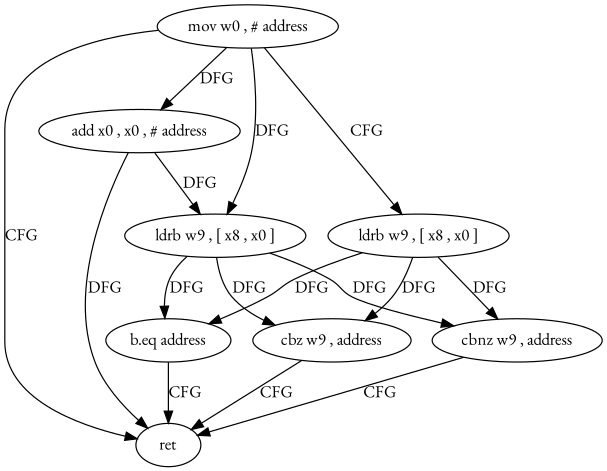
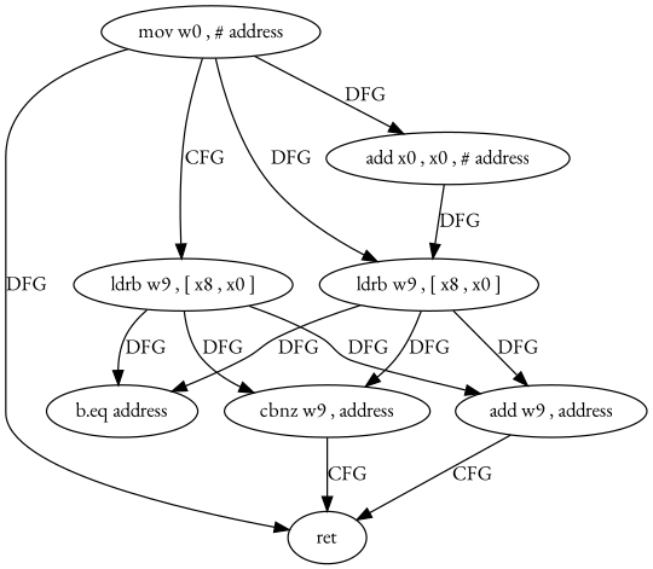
  digraph {
    fontname="EB Garamond"
    node [fontname="EB Garamond"]
    edge [fontname="EB Garamond"]
    n1 [label="mov w0 , # address"]
    n2 [label="ldrb w9 , [ x8 , x0 ]"]
    n3 [label="ldrb w9 , [ x8 , x0 ]"]
    n4 [label=ret]
    n5 [label="add x0 , x0 , # address"]
-   n6 [label="cbz w9 , address"]
+   n6 [label="add w9 , address"]
    n7 [label="b.eq address"]
    n8 [label="cbnz w9 , address"]
    n1 -> n2 [label=CFG]
    n1 -> n3 [label=DFG]
-   n1 -> n4 [label=CFG]
+   n1 -> n4 [label=DFG]
    n1 -> n5 [label=DFG]
    n2 -> n6 [label=DFG]
    n2 -> n7 [label=DFG]
    n2 -> n8 [label=DFG]
    n3 -> n6 [label=DFG]
    n3 -> n7 [label=DFG]
    n3 -> n8 [label=DFG]
    n5 -> n3 [label=DFG]
-   n5 -> n4 [label=DFG]
    n6 -> n4 [label=CFG]
-   n7 -> n4 [label=CFG]
    n8 -> n4 [label=CFG]
  }
